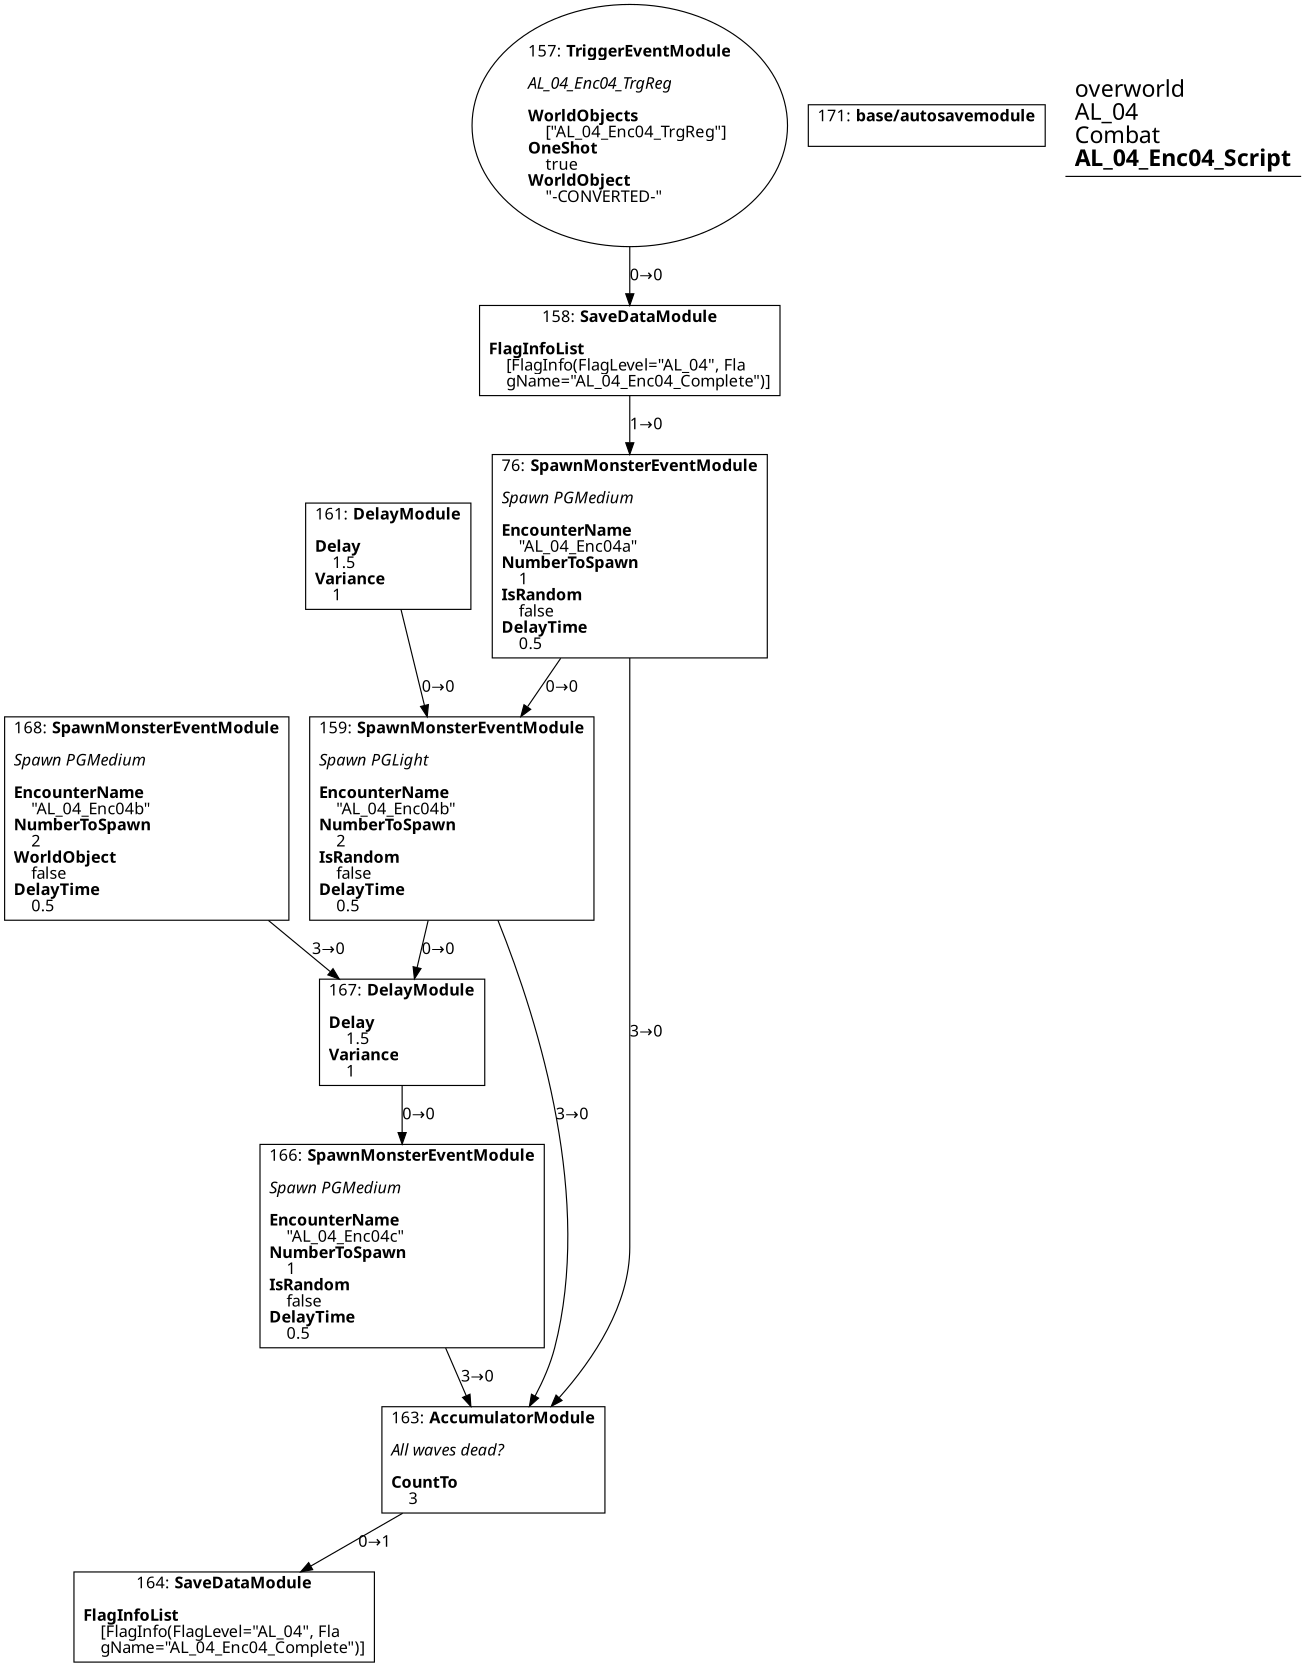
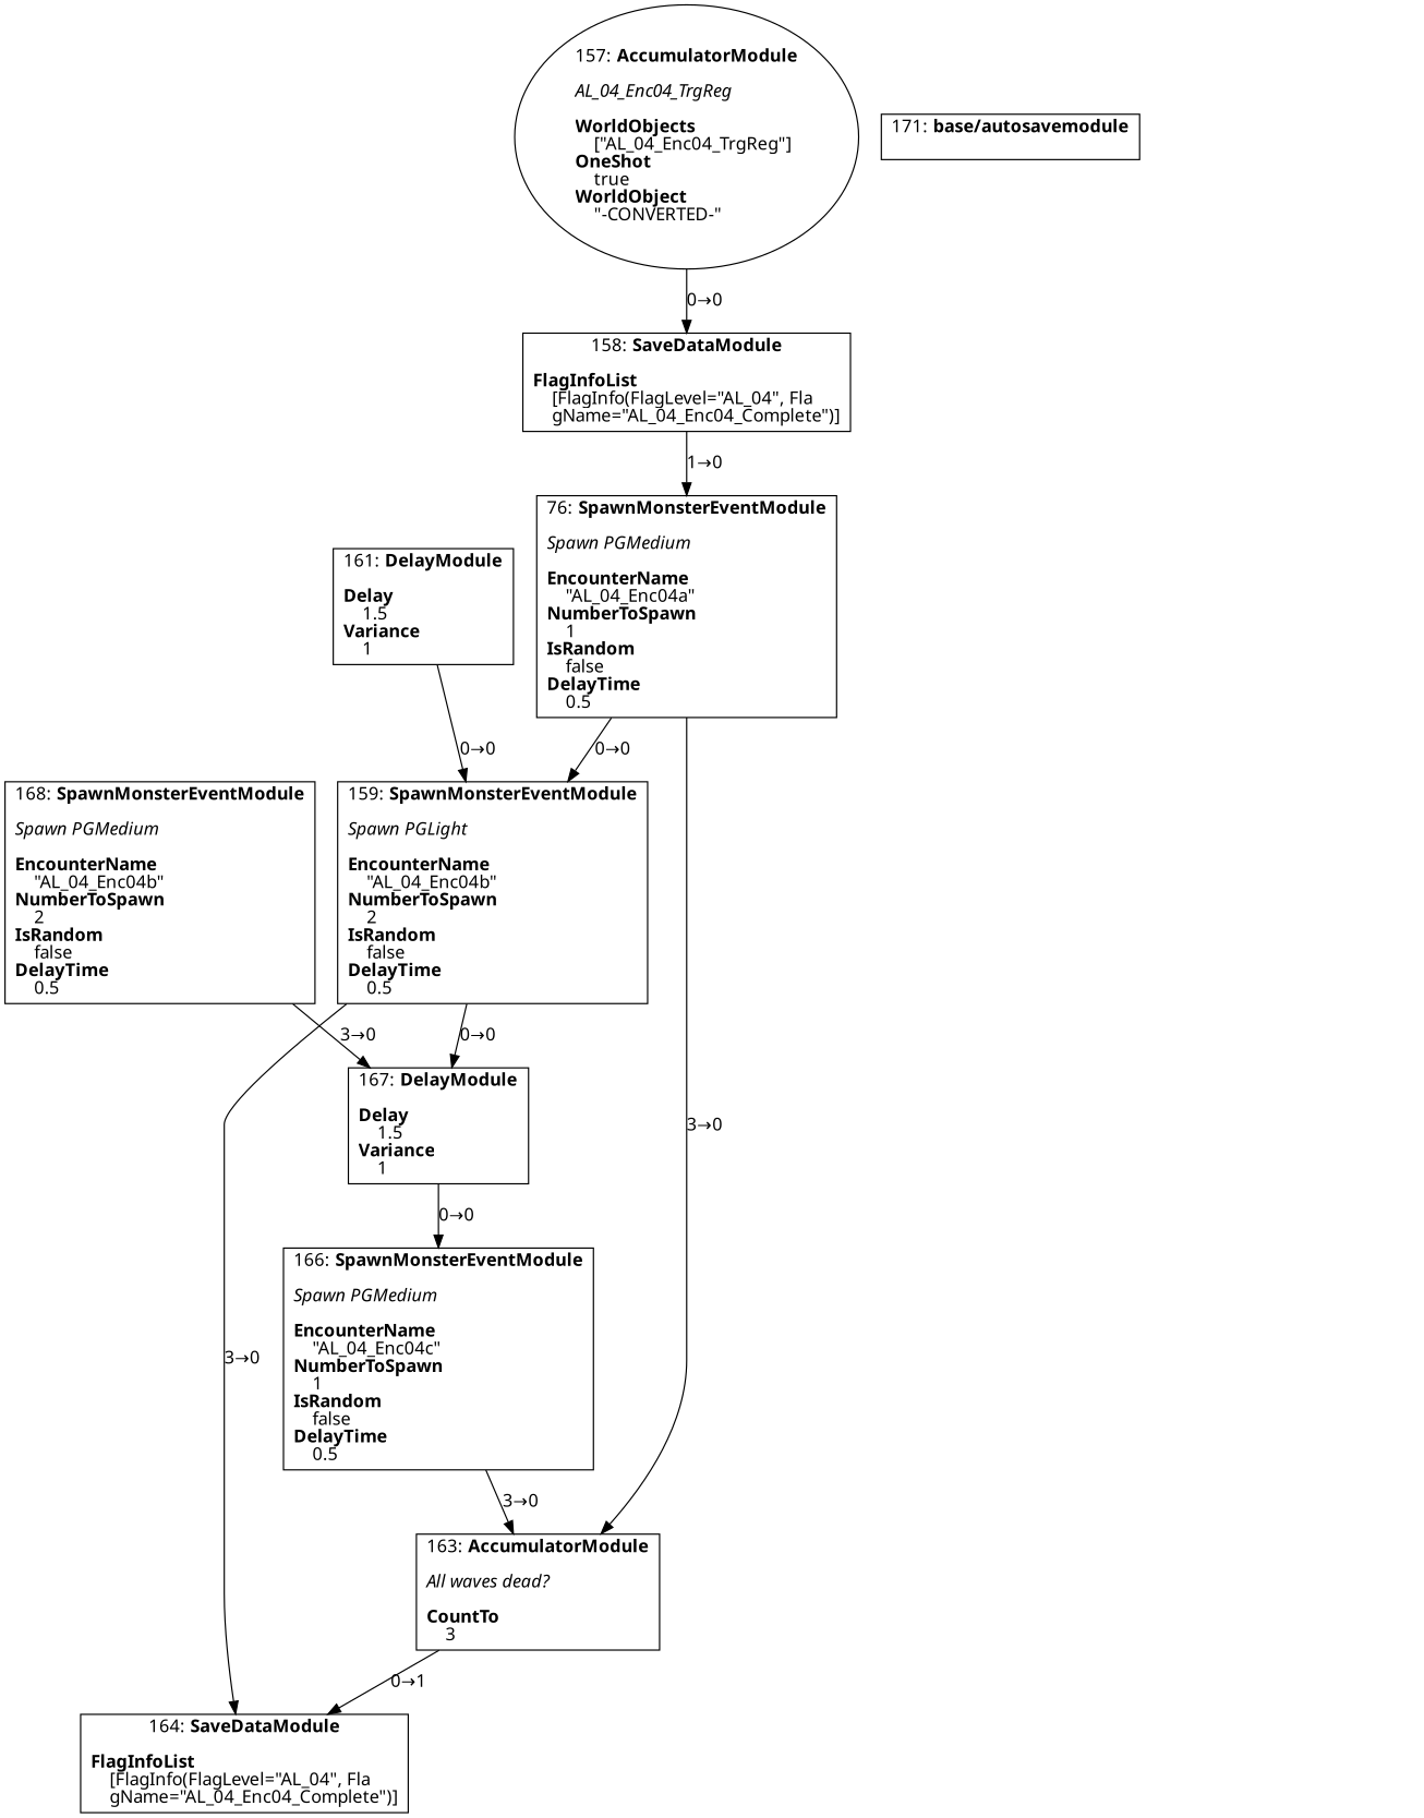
  digraph {
    fontname="Noto Sans"
    splines=spline
    node [fontname="Noto Sans" shape=box]
    edge [fontname="Noto Sans"]
    n1 [label=<76: <b>SpawnMonsterEventModule</b><br/><br/><i>Spawn PGMedium<br align="left"/></i><br align="left"/><b>EncounterName</b><br align="left"/>    &quot;AL_04_Enc04a&quot;<br align="left"/><b>NumberToSpawn</b><br align="left"/>    1<br align="left"/><b>IsRandom</b><br align="left"/>    false<br align="left"/><b>DelayTime</b><br align="left"/>    0.5<br align="left"/>>]
    n2 [label=<163: <b>AccumulatorModule</b><br/><br/><i>All waves dead?<br align="left"/></i><br align="left"/><b>CountTo</b><br align="left"/>    3<br align="left"/>>]
    n3 [label=<159: <b>SpawnMonsterEventModule</b><br/><br/><i>Spawn PGLight<br align="left"/></i><br align="left"/><b>EncounterName</b><br align="left"/>    &quot;AL_04_Enc04b&quot;<br align="left"/><b>NumberToSpawn</b><br align="left"/>    2<br align="left"/><b>IsRandom</b><br align="left"/>    false<br align="left"/><b>DelayTime</b><br align="left"/>    0.5<br align="left"/>>]
    n4 [label=<161: <b>DelayModule</b><br/><br/><b>Delay</b><br align="left"/>    1.5<br align="left"/><b>Variance</b><br align="left"/>    1<br align="left"/>>]
    n5 [label=<164: <b>SaveDataModule</b><br/><br/><b>FlagInfoList</b><br align="left"/>    [FlagInfo(FlagLevel=&quot;AL_04&quot;, Fla<br align="left"/>    gName=&quot;AL_04_Enc04_Complete&quot;)]<br align="left"/>>]
    n6 [label=<167: <b>DelayModule</b><br/><br/><b>Delay</b><br align="left"/>    1.5<br align="left"/><b>Variance</b><br align="left"/>    1<br align="left"/>>]
-   n7 [label=<157: <b>TriggerEventModule</b><br/><br/><i>AL_04_Enc04_TrgReg<br align="left"/></i><br align="left"/><b>WorldObjects</b><br align="left"/>    [&quot;AL_04_Enc04_TrgReg&quot;]<br align="left"/><b>OneShot</b><br align="left"/>    true<br align="left"/><b>WorldObject</b><br align="left"/>    &quot;-CONVERTED-&quot;<br align="left"/>> shape=oval]
+   n7 [label=<157: <b>AccumulatorModule</b><br/><br/><i>AL_04_Enc04_TrgReg<br align="left"/></i><br align="left"/><b>WorldObjects</b><br align="left"/>    [&quot;AL_04_Enc04_TrgReg&quot;]<br align="left"/><b>OneShot</b><br align="left"/>    true<br align="left"/><b>WorldObject</b><br align="left"/>    &quot;-CONVERTED-&quot;<br align="left"/>> shape=oval]
    n8 [label=<158: <b>SaveDataModule</b><br/><br/><b>FlagInfoList</b><br align="left"/>    [FlagInfo(FlagLevel=&quot;AL_04&quot;, Fla<br align="left"/>    gName=&quot;AL_04_Enc04_Complete&quot;)]<br align="left"/>>]
    n9 [label=<166: <b>SpawnMonsterEventModule</b><br/><br/><i>Spawn PGMedium<br align="left"/></i><br align="left"/><b>EncounterName</b><br align="left"/>    &quot;AL_04_Enc04c&quot;<br align="left"/><b>NumberToSpawn</b><br align="left"/>    1<br align="left"/><b>IsRandom</b><br align="left"/>    false<br align="left"/><b>DelayTime</b><br align="left"/>    0.5<br align="left"/>>]
-   n10 [label=<168: <b>SpawnMonsterEventModule</b><br/><br/><i>Spawn PGMedium<br align="left"/></i><br align="left"/><b>EncounterName</b><br align="left"/>    &quot;AL_04_Enc04b&quot;<br align="left"/><b>NumberToSpawn</b><br align="left"/>    2<br align="left"/><b>WorldObject</b><br align="left"/>    false<br align="left"/><b>DelayTime</b><br align="left"/>    0.5<br align="left"/>>]
+   n10 [label=<168: <b>SpawnMonsterEventModule</b><br/><br/><i>Spawn PGMedium<br align="left"/></i><br align="left"/><b>EncounterName</b><br align="left"/>    &quot;AL_04_Enc04b&quot;<br align="left"/><b>NumberToSpawn</b><br align="left"/>    2<br align="left"/><b>IsRandom</b><br align="left"/>    false<br align="left"/><b>DelayTime</b><br align="left"/>    0.5<br align="left"/>>]
    n11 [label=<171: <b>base/autosavemodule</b><br/><br/>>]
-   n12 [label=<<font point-size="20">overworld<br align="left"/>AL_04<br align="left"/>Combat<br align="left"/><b>AL_04_Enc04_Script</b><br align="left"/></font>> shape=underline]
    n1 -> n2 [label="3→0"]
    n1 -> n3 [label="0→0"]
    n2 -> n5 [label="0→1"]
-   n3 -> n2 [label="3→0"]
+   n3 -> n5 [label="3→0"]
    n3 -> n6 [label="0→0"]
    n4 -> n3 [label="0→0"]
    n6 -> n9 [label="0→0"]
    n7 -> n8 [label="0→0"]
    n8 -> n1 [label="1→0"]
    n9 -> n2 [label="3→0"]
    n10 -> n6 [label="3→0"]
  }
